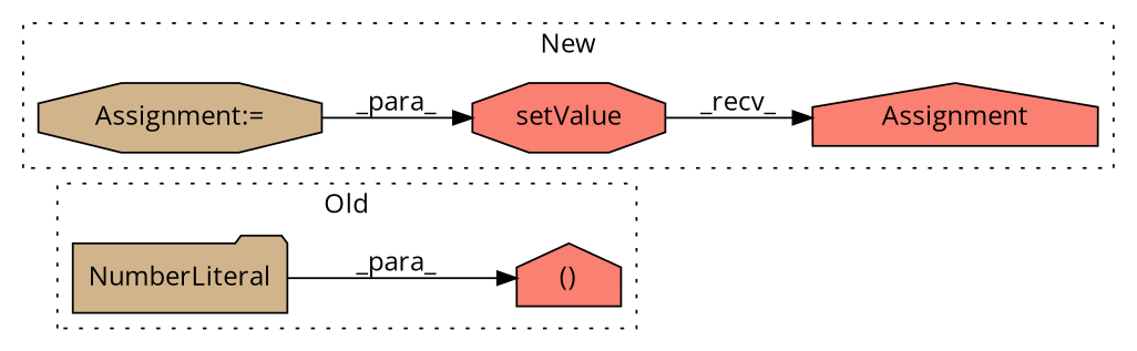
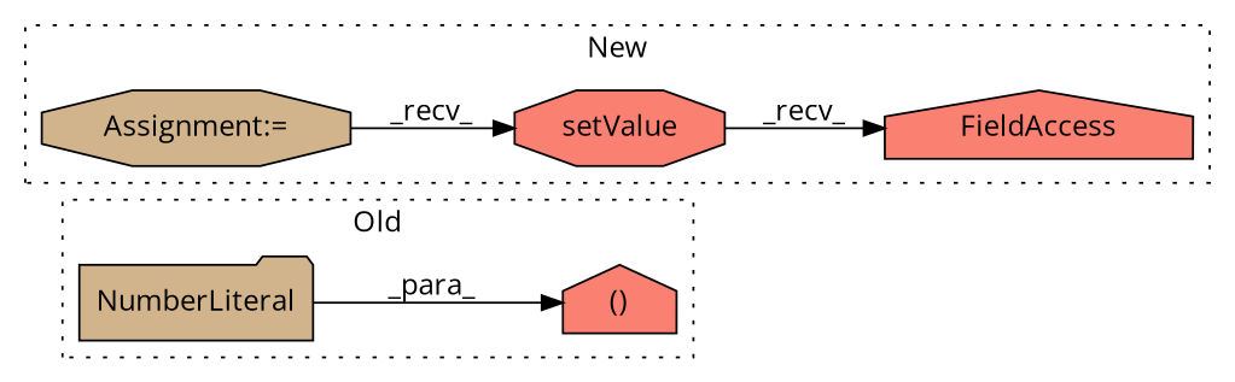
  digraph {
    fontname="Open Sans"
    rankdir=LR
    node [fillcolor=salmon fontname="Open Sans" l=1 shape=house style=filled]
    edge [fontname="Open Sans" style=solid]
    n1 [a=106 l=25 label="()" s=4449]
    n2 [a=34 fillcolor=tan label=NumberLiteral s=4473 shape=folder]
    n3 [a=32 l="9,1" label=setValue s="4522,4549" shape=octagon]
    n4 [a=7 fillcolor=tan label="Assignment:=" s=4480 shape=octagon]
-   n5 [a=22 l=11 label=Assignment s=4510]
+   n5 [a=22 l=11 label=FieldAccess s=4510]
    subgraph cluster_1 {
      label=Old
      style=dotted
      n1
      n2
    }
    subgraph cluster_2 {
      label=New
      style=dotted
      n3
      n4
      n5
    }
    n2 -> n1 [label=_para_]
    n3 -> n5 [label=_recv_]
-   n4 -> n3 [label=_para_]
+   n4 -> n3 [label=_recv_]
  }
